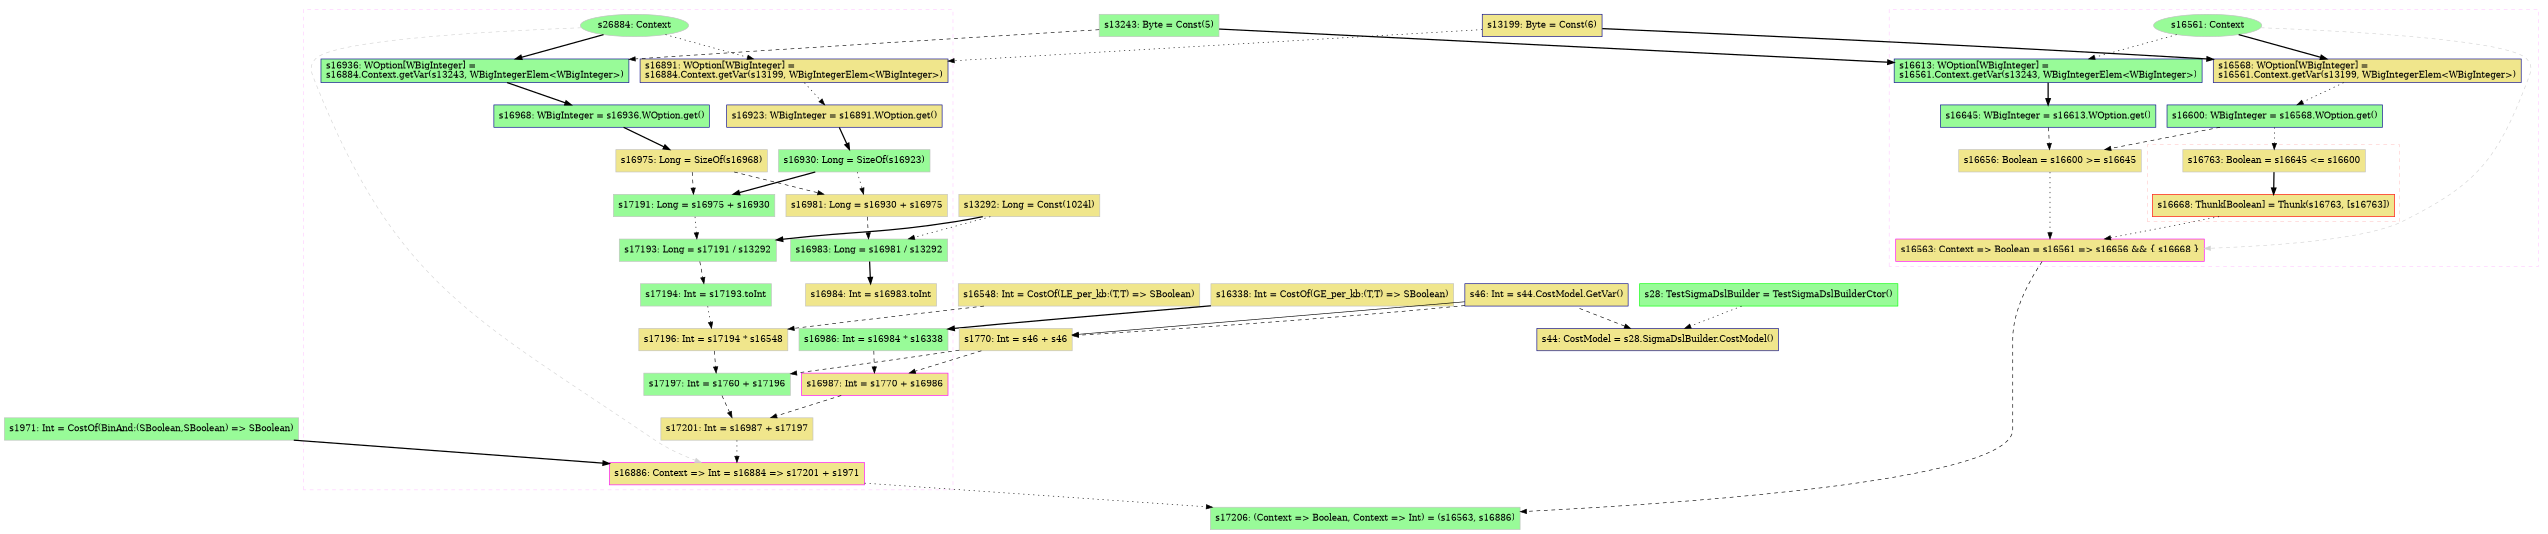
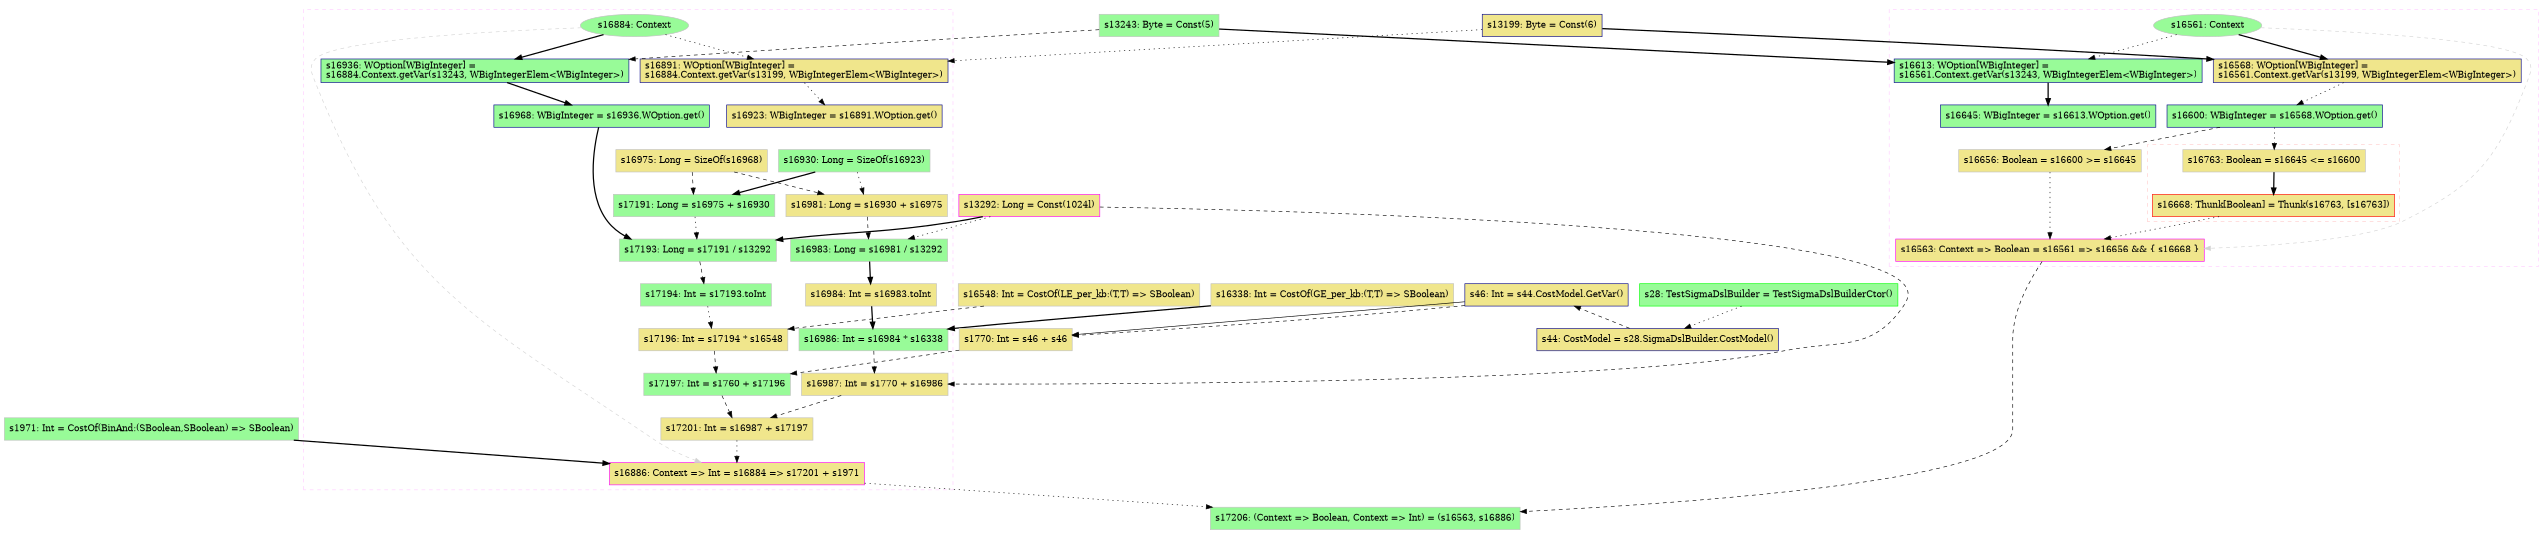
  digraph {
    concentrate=true
    node [color=gray fillcolor=khaki shape=box style=filled]
    edge [style=dashed]
    n1 [fillcolor=palegreen label="s16561: Context" shape=oval]
    n2 [color=magenta label="s16563: Context => Boolean = s16561 => s16656 && { s16668 }"]
    n3 [color=red label="s16668: Thunk[Boolean] = Thunk(s16763, [s16763])"]
    n4 [label="s16763: Boolean = s16645 <= s16600"]
    n5 [color=darkblue label="s16568: WOption[WBigInteger] =\ls16561.Context.getVar(s13199, WBigIntegerElem<WBigInteger>)\l"]
    n6 [color=darkblue fillcolor=palegreen label="s16600: WBigInteger = s16568.WOption.get()"]
    n7 [color=darkblue fillcolor=palegreen label="s16613: WOption[WBigInteger] =\ls16561.Context.getVar(s13243, WBigIntegerElem<WBigInteger>)\l"]
    n8 [color=darkblue fillcolor=palegreen label="s16645: WBigInteger = s16613.WOption.get()"]
    n9 [label="s16656: Boolean = s16600 >= s16645"]
-   n10 [fillcolor=palegreen label="s26884: Context" shape=oval]
+   n10 [fillcolor=palegreen label="s16884: Context" shape=oval]
    n11 [color=magenta label="s16886: Context => Int = s16884 => s17201 + s1971"]
    n12 [color=darkblue label="s16891: WOption[WBigInteger] =\ls16884.Context.getVar(s13199, WBigIntegerElem<WBigInteger>)\l"]
    n13 [color=darkblue label="s16923: WBigInteger = s16891.WOption.get()"]
    n14 [fillcolor=palegreen label="s16930: Long = SizeOf(s16923)"]
    n15 [color=darkblue fillcolor=palegreen label="s16936: WOption[WBigInteger] =\ls16884.Context.getVar(s13243, WBigIntegerElem<WBigInteger>)\l"]
    n16 [color=darkblue fillcolor=palegreen label="s16968: WBigInteger = s16936.WOption.get()"]
    n17 [label="s16975: Long = SizeOf(s16968)"]
    n18 [label="s16981: Long = s16930 + s16975"]
    n19 [fillcolor=palegreen label="s16983: Long = s16981 / s13292"]
    n20 [label="s16984: Int = s16983.toInt"]
    n21 [fillcolor=palegreen label="s16986: Int = s16984 * s16338"]
-   n22 [color=magenta label="s16987: Int = s1770 + s16986"]
+   n22 [label="s16987: Int = s1770 + s16986"]
    n23 [fillcolor=palegreen label="s17191: Long = s16975 + s16930"]
    n24 [fillcolor=palegreen label="s17193: Long = s17191 / s13292"]
    n25 [fillcolor=palegreen label="s17194: Int = s17193.toInt"]
    n26 [label="s17196: Int = s17194 * s16548"]
    n27 [fillcolor=palegreen label="s17197: Int = s1760 + s17196"]
    n28 [label="s17201: Int = s16987 + s17197"]
    n29 [fillcolor=palegreen label="s17206: (Context => Boolean, Context => Int) = (s16563, s16886)"]
    n30 [color=darkblue label="s13199: Byte = Const(6)"]
    n31 [fillcolor=palegreen label="s13243: Byte = Const(5)"]
    n32 [fillcolor=palegreen label="s1971: Int = CostOf(BinAnd:(SBoolean,SBoolean) => SBoolean)"]
    n33 [label="s16548: Int = CostOf(LE_per_kb:(T,T) => SBoolean)"]
    n34 [label="s16338: Int = CostOf(GE_per_kb:(T,T) => SBoolean)"]
-   n35 [label="s13292: Long = Const(1024l)"]
+   n35 [color=magenta label="s13292: Long = Const(1024l)"]
    n36 [color=green fillcolor=palegreen label="s28: TestSigmaDslBuilder = TestSigmaDslBuilderCtor()"]
    n37 [color=darkblue label="s44: CostModel = s28.SigmaDslBuilder.CostModel()"]
    n38 [color=darkblue label="s46: Int = s44.CostModel.GetVar()"]
    n39 [label="s1770: Int = s46 + s46"]
    subgraph cluster_1 {
      color="#FFCCFF"
      style=dashed
      n5
      n6
      n7
      n8
      n9
      subgraph sub_2 {
        color="#FFCCFF"
        rank=source
        style=dashed
        n1
      }
      subgraph sub_3 {
        color="#FFCCFF"
        rank=sink
        style=dashed
        n2
      }
      subgraph cluster_4 {
        color="#FFCCCC"
        style=dashed
        n4
        subgraph sub_5 {
          color="#FFCCCC"
          rank=sink
          style=dashed
          n3
        }
      }
    }
    subgraph cluster_6 {
      color="#FFCCFF"
      style=dashed
      n12
      n13
      n14
      n15
      n16
      n17
      n18
      n19
      n20
      n21
      n22
      n23
      n24
      n25
      n26
      n27
      n28
      subgraph sub_7 {
        color="#FFCCFF"
        rank=source
        style=dashed
        n10
      }
      subgraph sub_8 {
        color="#FFCCFF"
        rank=sink
        style=dashed
        n11
      }
    }
    n1 -> n2 [color=lightgray weight=0]
    n1 -> n5 [style=bold]
    n1 -> n7 [style=dotted]
    n2 -> n29
    n3 -> n2 [style=dotted]
    n4 -> n3 [style=bold]
    n5 -> n6 [style=dotted]
    n6 -> n4 [style=dotted]
    n6 -> n9
    n7 -> n8 [style=bold]
-   n8 -> n9
    n9 -> n2 [style=dotted]
    n10 -> n11 [color=lightgray weight=0]
    n10 -> n12 [style=dotted]
    n10 -> n15 [style=bold]
    n11 -> n29 [style=dotted]
    n12 -> n13 [style=dotted]
-   n13 -> n14 [style=bold]
    n14 -> n18 [style=dotted]
    n14 -> n23 [style=bold]
    n15 -> n16 [style=bold]
-   n16 -> n17 [style=bold]
+   n16 -> n24 [style=bold]
    n17 -> n18
    n17 -> n23
    n18 -> n19
    n19 -> n20 [style=bold]
+   n20 -> n21 [style=bold]
    n21 -> n22
    n22 -> n28
    n23 -> n24 [style=dotted]
    n24 -> n25
    n25 -> n26 [style=dotted]
    n26 -> n27
    n27 -> n28
    n28 -> n11 [style=dotted]
    n30 -> n5 [style=bold]
    n30 -> n12 [style=dotted]
    n31 -> n7 [style=bold]
    n31 -> n15
    n32 -> n11 [style=bold]
    n33 -> n26
    n34 -> n21 [style=bold]
    n35 -> n19 [style=dotted]
    n35 -> n24 [style=bold]
    n36 -> n37 [style=dotted]
-   n38 -> n37
+   n37 -> n38
    n38 -> n39
    n38 -> n39 [style=solid]
-   n39 -> n22
+   n35 -> n22
    n39 -> n27
  }
